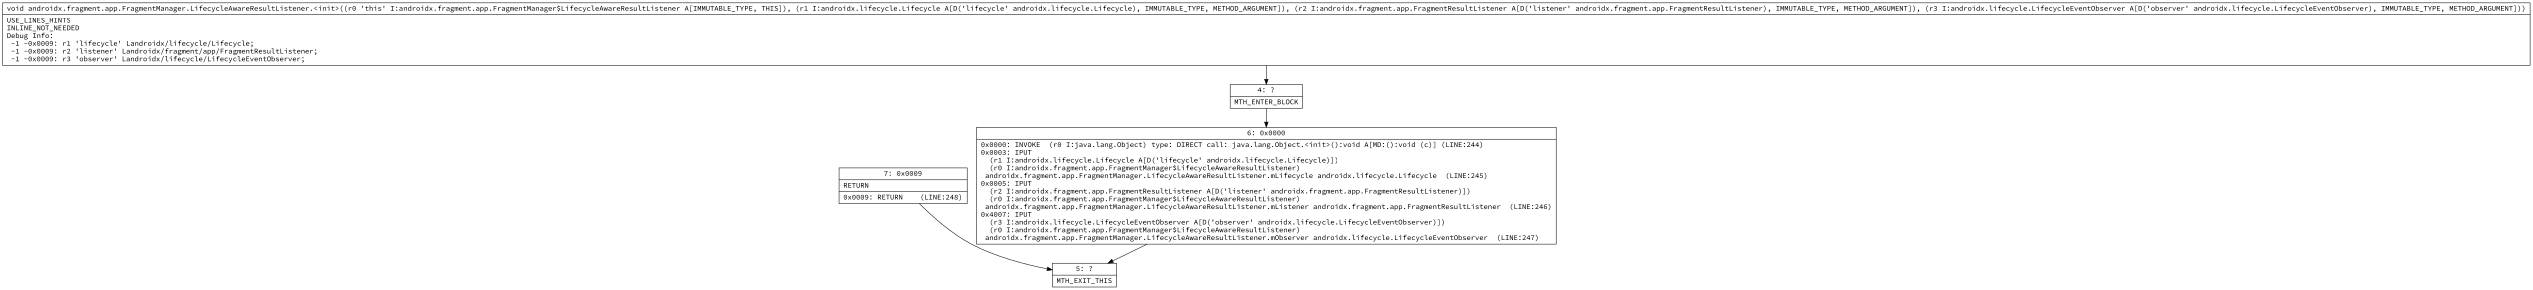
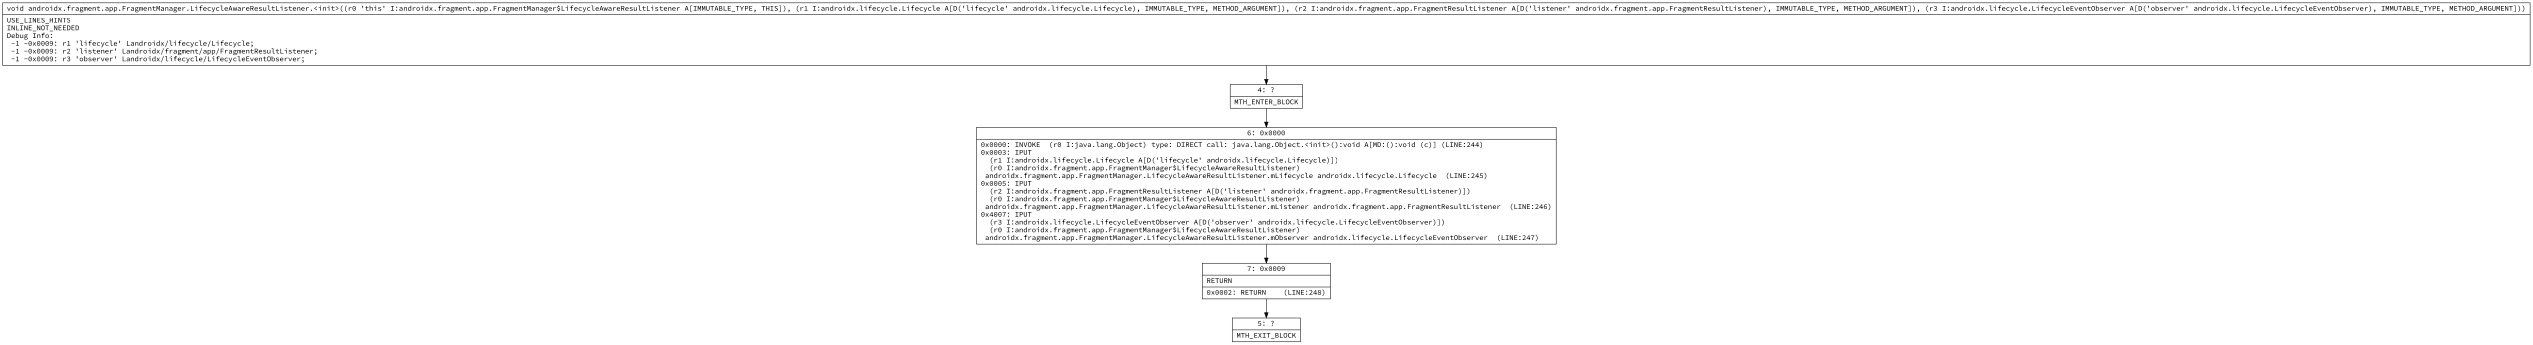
  digraph {
    fontname="Source Code Pro"
    node [fontname="Source Code Pro" shape=record]
    edge [fontname="Source Code Pro"]
    n1 [label="{4\:\ ?|MTH_ENTER_BLOCK\l}"]
    n2 [label="{6\:\ 0x0000|0x0000: INVOKE  (r0 I:java.lang.Object) type: DIRECT call: java.lang.Object.\<init\>():void A[MD:():void (c)] (LINE:244)\l0x0003: IPUT  \l  (r1 I:androidx.lifecycle.Lifecycle A[D('lifecycle' androidx.lifecycle.Lifecycle)])\l  (r0 I:androidx.fragment.app.FragmentManager$LifecycleAwareResultListener)\l androidx.fragment.app.FragmentManager.LifecycleAwareResultListener.mLifecycle androidx.lifecycle.Lifecycle  (LINE:245)\l0x0005: IPUT  \l  (r2 I:androidx.fragment.app.FragmentResultListener A[D('listener' androidx.fragment.app.FragmentResultListener)])\l  (r0 I:androidx.fragment.app.FragmentManager$LifecycleAwareResultListener)\l androidx.fragment.app.FragmentManager.LifecycleAwareResultListener.mListener androidx.fragment.app.FragmentResultListener  (LINE:246)\l0x4007: IPUT  \l  (r3 I:androidx.lifecycle.LifecycleEventObserver A[D('observer' androidx.lifecycle.LifecycleEventObserver)])\l  (r0 I:androidx.fragment.app.FragmentManager$LifecycleAwareResultListener)\l androidx.fragment.app.FragmentManager.LifecycleAwareResultListener.mObserver androidx.lifecycle.LifecycleEventObserver  (LINE:247)\l}"]
-   n3 [label="{7\:\ 0x0009|RETURN\l|0x0009: RETURN    (LINE:248)\l}"]
-   n4 [label="{5\:\ ?|MTH_EXIT_THIS\l}"]
+   n3 [label="{7\:\ 0x0009|RETURN\l|0x0002: RETURN    (LINE:248)\l}"]
+   n4 [label="{5\:\ ?|MTH_EXIT_BLOCK\l}"]
    n5 [label="{void androidx.fragment.app.FragmentManager.LifecycleAwareResultListener.\<init\>((r0 'this' I:androidx.fragment.app.FragmentManager$LifecycleAwareResultListener A[IMMUTABLE_TYPE, THIS]), (r1 I:androidx.lifecycle.Lifecycle A[D('lifecycle' androidx.lifecycle.Lifecycle), IMMUTABLE_TYPE, METHOD_ARGUMENT]), (r2 I:androidx.fragment.app.FragmentResultListener A[D('listener' androidx.fragment.app.FragmentResultListener), IMMUTABLE_TYPE, METHOD_ARGUMENT]), (r3 I:androidx.lifecycle.LifecycleEventObserver A[D('observer' androidx.lifecycle.LifecycleEventObserver), IMMUTABLE_TYPE, METHOD_ARGUMENT]))  | USE_LINES_HINTS\lINLINE_NOT_NEEDED\lDebug Info:\l  \-1 \-0x0009: r1 'lifecycle' Landroidx\/lifecycle\/Lifecycle;\l  \-1 \-0x0009: r2 'listener' Landroidx\/fragment\/app\/FragmentResultListener;\l  \-1 \-0x0009: r3 'observer' Landroidx\/lifecycle\/LifecycleEventObserver;\l}"]
    n1 -> n2
-   n2 -> n4
+   n2 -> n3
    n3 -> n4
    n5 -> n1
  }
